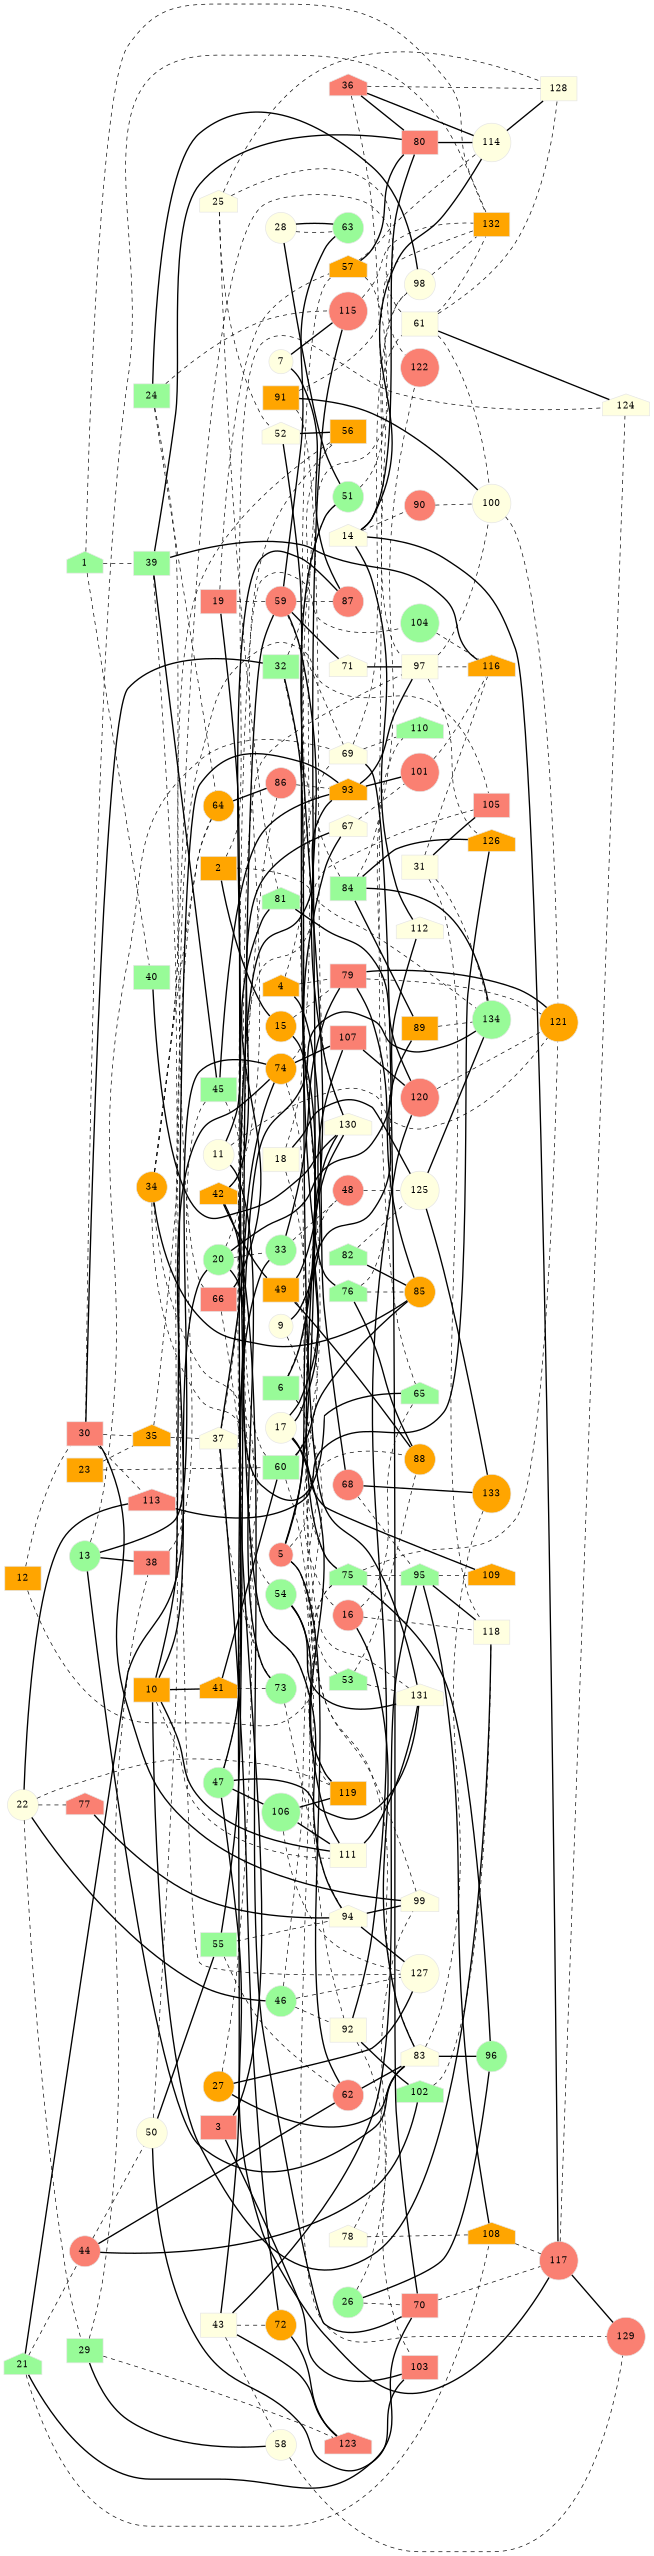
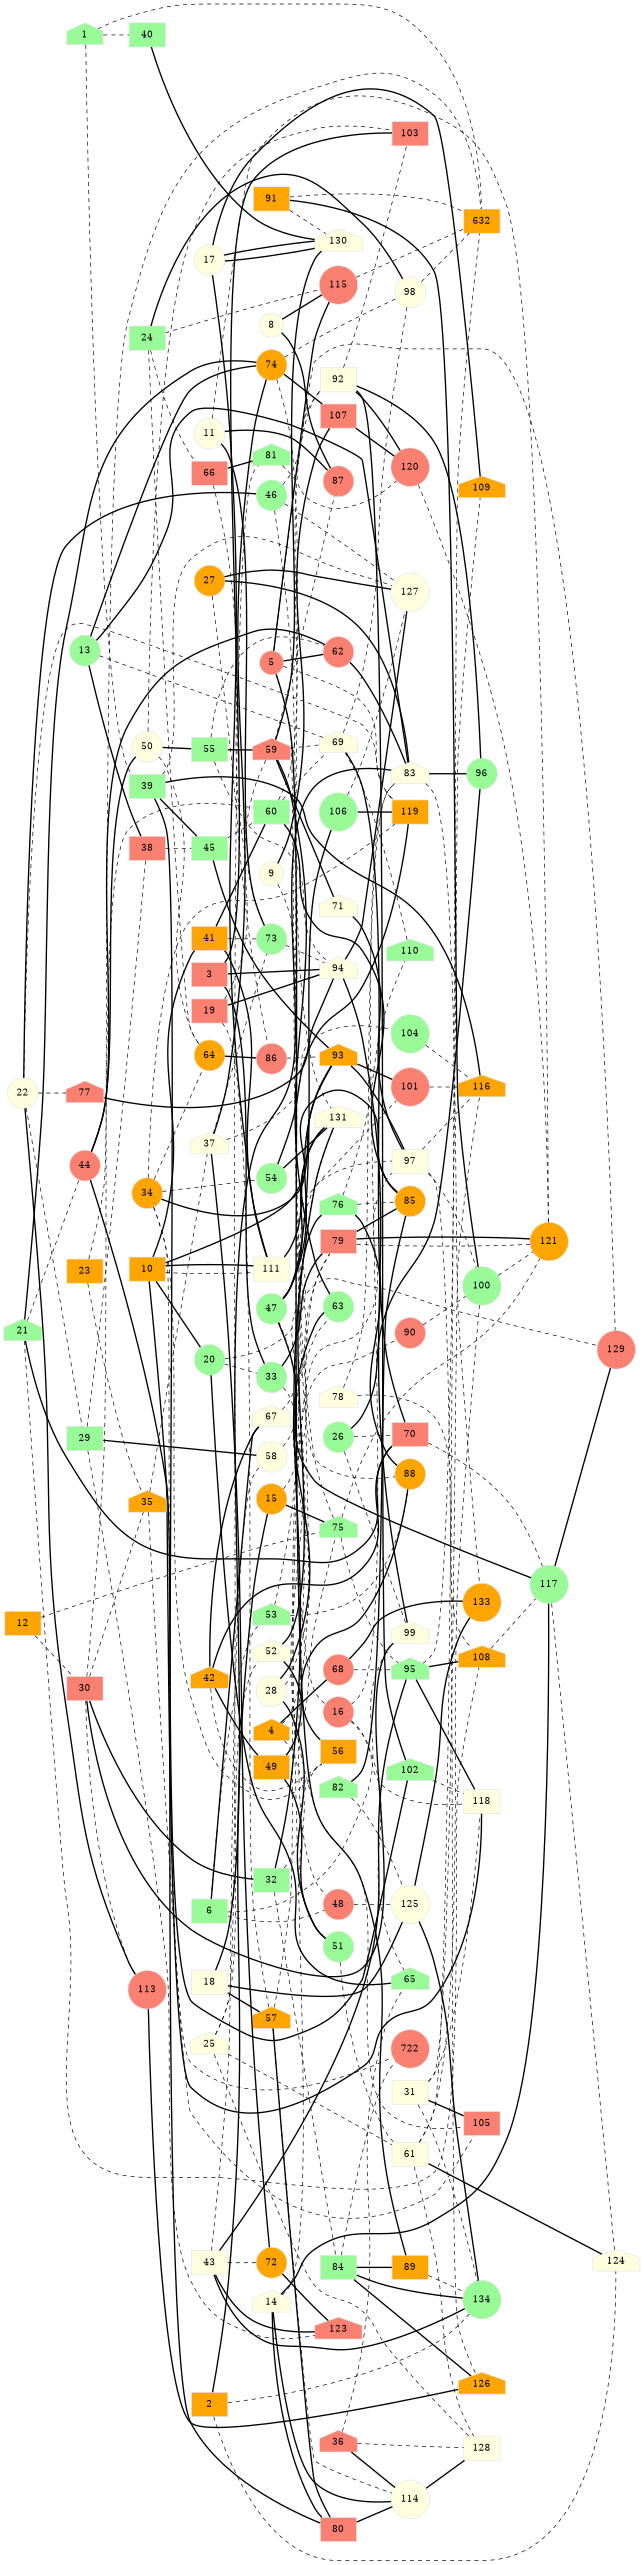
  graph {
    rankdir=LR
    node [color=gray90 fillcolor=palegreen shape=circle style=filled]
    edge [style=dashed]
    1 [shape=house]
    39 [shape=box]
    40 [shape=box]
-   132 [fillcolor=orange shape=box]
+   132 [fillcolor=orange shape=box label=632]
    80 [fillcolor=salmon shape=box]
    127 [fillcolor=lightyellow]
    116 [fillcolor=orange shape=house]
    45 [shape=box]
    130 [fillcolor=lightyellow shape=house]
    2 [fillcolor=orange shape=box]
    15 [fillcolor=orange]
    124 [fillcolor=lightyellow shape=house]
    134
    79 [fillcolor=salmon shape=box]
    75 [shape=house]
    3 [fillcolor=salmon shape=box]
    33
    94 [fillcolor=lightyellow shape=house]
    103 [fillcolor=salmon shape=box]
    48 [fillcolor=salmon]
    99 [fillcolor=lightyellow shape=house]
    4 [fillcolor=orange shape=house]
    51
    68 [fillcolor=salmon]
    61 [fillcolor=lightyellow shape=box]
    95 [shape=house]
    133 [fillcolor=orange]
    121 [fillcolor=orange]
    85 [fillcolor=orange]
    5 [fillcolor=salmon]
    62 [fillcolor=salmon]
    88 [fillcolor=orange]
    89 [fillcolor=orange shape=box]
    115 [fillcolor=salmon]
    119 [fillcolor=orange shape=box]
    129 [fillcolor=salmon]
    83 [fillcolor=lightyellow shape=house]
    6 [shape=box]
    53 [shape=house]
    67 [fillcolor=lightyellow shape=house]
    125 [fillcolor=lightyellow]
    131 [fillcolor=lightyellow shape=house]
    101 [fillcolor=salmon]
-   7 [fillcolor=lightyellow]
+   7 [fillcolor=lightyellow label=8]
    87 [fillcolor=salmon]
    46
    92 [fillcolor=lightyellow shape=box]
    74 [fillcolor=orange]
    107 [fillcolor=salmon shape=box]
    98 [fillcolor=lightyellow]
    9 [fillcolor=lightyellow]
    16 [fillcolor=salmon]
    118 [fillcolor=lightyellow shape=box]
    65 [shape=house]
    120 [fillcolor=salmon]
    10 [fillcolor=orange shape=box]
    20
-   41 [fillcolor=orange shape=house]
+   41 [fillcolor=orange shape=box]
    93 [fillcolor=orange shape=house]
    111 [fillcolor=lightyellow shape=box]
-   112 [fillcolor=lightyellow shape=house]
    97 [fillcolor=lightyellow shape=box]
    73
    60 [shape=box]
    11 [fillcolor=lightyellow]
    12 [fillcolor=orange shape=box]
    30 [fillcolor=salmon shape=box]
-   113 [fillcolor=salmon shape=house]
+   113 [fillcolor=salmon]
    35 [fillcolor=orange shape=house]
    32 [shape=box]
    96
    13
    38 [fillcolor=salmon shape=box]
    69 [fillcolor=lightyellow shape=house]
    70 [fillcolor=salmon shape=box]
    110 [shape=house]
    14 [fillcolor=lightyellow shape=house]
    90 [fillcolor=salmon]
    114 [fillcolor=lightyellow]
-   117 [fillcolor=salmon]
-   100 [fillcolor=lightyellow]
+   117
+   100
    128 [fillcolor=lightyellow shape=box]
    17 [fillcolor=lightyellow]
    109 [fillcolor=orange shape=house]
    18 [fillcolor=lightyellow shape=box]
    57 [fillcolor=orange shape=house]
    19 [fillcolor=salmon shape=box]
-   59 [fillcolor=salmon]
+   59 [fillcolor=salmon shape=house]
    63
    71 [fillcolor=lightyellow shape=house]
    126 [fillcolor=orange shape=house]
    21 [shape=house]
    44 [fillcolor=salmon]
    108 [fillcolor=orange shape=house]
    50 [fillcolor=lightyellow]
    102 [shape=house]
    22 [fillcolor=lightyellow]
    29 [shape=box]
    77 [fillcolor=salmon shape=house]
    58 [fillcolor=lightyellow]
    123 [fillcolor=salmon shape=house]
    23 [fillcolor=orange shape=box]
    105 [fillcolor=salmon shape=box]
    37 [fillcolor=lightyellow shape=house]
    24 [shape=box]
    64 [fillcolor=orange]
    66 [fillcolor=salmon shape=box]
    86 [fillcolor=salmon]
    81 [shape=house]
    25 [fillcolor=lightyellow shape=house]
    52 [fillcolor=lightyellow shape=house]
    56 [fillcolor=orange shape=box]
    76 [shape=house]
    26
    27 [fillcolor=orange]
    28 [fillcolor=lightyellow]
    84 [shape=box]
    31 [fillcolor=lightyellow shape=box]
-   122 [fillcolor=salmon]
+   122 [fillcolor=salmon label=722]
    34 [fillcolor=orange]
    54
    72 [fillcolor=orange]
    104
    36 [fillcolor=salmon shape=house]
    42 [fillcolor=orange shape=house]
    49 [fillcolor=orange shape=box]
    43 [fillcolor=lightyellow shape=box]
    55 [shape=box]
    47
    106
    78 [fillcolor=lightyellow shape=house]
    82 [shape=house]
    91 [fillcolor=orange shape=box]
    1 -- 39
    1 -- 40
    1 -- 132
    39 -- 80 [style=bold]
    39 -- 127
    39 -- 116 [style=bold]
    39 -- 45 [style=bold]
    40 -- 130 [style=bold]
    80 -- 114 [style=bold]
    45 -- 93 [style=bold]
    45 -- 60
    2 -- 15 [style=bold]
    2 -- 124
    2 -- 134
    15 -- 79
    15 -- 75 [style=bold]
    79 -- 121
    79 -- 121 [style=bold]
    79 -- 85 [style=bold]
    75 -- 95
    75 -- 121
-   75 -- 96 [style=bold]
+   92 -- 96 [style=bold]
    3 -- 33 [style=bold]
+   3 -- 94 [style=bold]
    3 -- 103 [style=bold]
    33 -- 79 [style=bold]
    33 -- 48
    94 -- 127 [style=bold]
    94 -- 99 [style=bold]
    48 -- 125
    4 -- 79
    4 -- 51
    4 -- 68 [style=bold]
    51 -- 61
    68 -- 95
    68 -- 133 [style=bold]
    61 -- 132
    61 -- 124 [style=bold]
    61 -- 100
    61 -- 128
    95 -- 118 [style=bold]
    95 -- 109
    95 -- 108 [style=bold]
    5 -- 62 [style=bold]
    5 -- 88
    5 -- 89 [style=bold]
    5 -- 115 [style=bold]
    5 -- 119
    5 -- 129
    62 -- 83 [style=bold]
    89 -- 134
    115 -- 132
    83 -- 133
    83 -- 96 [style=bold]
    6 -- 48
    6 -- 99
    6 -- 53
    6 -- 67 [style=bold]
    53 -- 88
    53 -- 131
    67 -- 101
    125 -- 134 [style=bold]
    125 -- 133 [style=bold]
    101 -- 116
    7 -- 115 [style=bold]
    7 -- 87 [style=bold]
    46 -- 127
    46 -- 75
    46 -- 92
    92 -- 103
    92 -- 120 [style=bold]
    92 -- 102 [style=bold]
    74 -- 131
    74 -- 107 [style=bold]
    74 -- 98
    107 -- 120 [style=bold]
    98 -- 132
    9 -- 107 [style=bold]
    9 -- 16
-   16 -- 83 [style=bold]
+   16 -- 83
    16 -- 118
    16 -- 65
    120 -- 121
    10 -- 118 [style=bold]
    10 -- 20 [style=bold]
    10 -- 41 [style=bold]
    10 -- 93 [style=bold]
    10 -- 111
    10 -- 111 [style=bold]
    20 -- 33
    20 -- 65 [style=bold]
-   20 -- 112 [style=bold]
    20 -- 97
    41 -- 73
    41 -- 60 [style=bold]
    93 -- 101 [style=bold]
    93 -- 97 [style=bold]
    111 -- 131 [style=bold]
    97 -- 116
    97 -- 100
    97 -- 126
    73 -- 94
    60 -- 85 [style=bold]
    60 -- 92
    60 -- 69
    11 -- 121
    11 -- 87 [style=bold]
    11 -- 73 [style=bold]
    12 -- 75
    12 -- 30
    30 -- 132
    30 -- 99 [style=bold]
    30 -- 113
    30 -- 35
    30 -- 32 [style=bold]
    113 -- 126 [style=bold]
    35 -- 105
    35 -- 37
    32 -- 131 [style=bold]
    32 -- 56
    32 -- 84
    13 -- 83 [style=bold]
    13 -- 74 [style=bold]
    13 -- 38 [style=bold]
    13 -- 69
    38 -- 45
    69 -- 98
    69 -- 70 [style=bold]
    69 -- 110
    70 -- 117
    14 -- 80 [style=bold]
-   14 -- 112 [style=bold]
    14 -- 90
    14 -- 114 [style=bold]
    14 -- 117 [style=bold]
    90 -- 100
    114 -- 128 [style=bold]
    117 -- 124
    117 -- 129 [style=bold]
    100 -- 121
    17 -- 130 [style=bold]
    17 -- 130 [style=bold]
    17 -- 111 [style=bold]
    17 -- 109 [style=bold]
-   18 -- 83
+   18 -- 83 [style=bold]
    18 -- 125 [style=bold]
-   18 -- 57
+   18 -- 57 [style=bold]
    57 -- 80 [style=bold]
    57 -- 97
    57 -- 114
    19 -- 94 [style=bold]
    19 -- 57
    19 -- 59
    59 -- 130 [style=bold]
    59 -- 87
    59 -- 69
    59 -- 63 [style=bold]
    59 -- 71 [style=bold]
    71 -- 97 [style=bold]
    21 -- 74 [style=bold]
    21 -- 70 [style=bold]
    21 -- 44
    21 -- 108
    44 -- 62 [style=bold]
-   44 -- 50
+   44 -- 50 [style=bold]
    44 -- 102 [style=bold]
    108 -- 117
-   50 -- 103 [style=bold]
+   50 -- 103
    50 -- 64
    50 -- 55 [style=bold]
    102 -- 118
    22 -- 119
    22 -- 46 [style=bold]
    22 -- 113 [style=bold]
    22 -- 29
    22 -- 77
    29 -- 38
    29 -- 58 [style=bold]
    29 -- 123
    77 -- 94 [style=bold]
    58 -- 129
    23 -- 60
    23 -- 35
    37 -- 74 [style=bold]
    37 -- 73
    37 -- 72 [style=bold]
    37 -- 104
    24 -- 115
    24 -- 98 [style=bold]
    24 -- 64
    24 -- 66
    64 -- 86 [style=bold]
    66 -- 73
    66 -- 81 [style=bold]
    86 -- 93
-   81 -- 120 [style=bold]
+   81 -- 120
    25 -- 61
    25 -- 128
    25 -- 81
    25 -- 52
    52 -- 56 [style=bold]
    52 -- 76 [style=bold]
    76 -- 85
    76 -- 88 [style=bold]
    76 -- 110
    26 -- 99
    26 -- 96 [style=bold]
    26 -- 70
    27 -- 127 [style=bold]
    27 -- 83 [style=bold]
    27 -- 86
    28 -- 51 [style=bold]
    28 -- 63
    28 -- 63 [style=bold]
    84 -- 134 [style=bold]
    84 -- 89 [style=bold]
    84 -- 126 [style=bold]
    84 -- 122
    31 -- 116
    31 -- 134
    31 -- 118
    31 -- 105 [style=bold]
    34 -- 85 [style=bold]
    34 -- 119
    34 -- 64
    34 -- 56
    34 -- 122
    34 -- 54
    54 -- 119 [style=bold]
    54 -- 131 [style=bold]
    72 -- 123 [style=bold]
    104 -- 116
-   36 -- 80 [style=bold]
    36 -- 65
    36 -- 114 [style=bold]
    36 -- 128
    42 -- 67 [style=bold]
    42 -- 70 [style=bold]
    42 -- 56
    42 -- 49 [style=bold]
    49 -- 75
    49 -- 51 [style=bold]
    49 -- 88 [style=bold]
    43 -- 134 [style=bold]
    43 -- 95 [style=bold]
    43 -- 58
    43 -- 123 [style=bold]
    43 -- 72
    55 -- 94
    55 -- 62
    55 -- 59 [style=bold]
    47 -- 131 [style=bold]
    47 -- 93 [style=bold]
    47 -- 117 [style=bold]
    47 -- 105
    47 -- 106 [style=bold]
    106 -- 127
    106 -- 119 [style=bold]
-   106 -- 111 [style=bold]
+   41 -- 111 [style=bold]
    78 -- 83
    78 -- 108
    82 -- 85 [style=bold]
    82 -- 125
    91 -- 132
    91 -- 130
    91 -- 100 [style=bold]
  }
